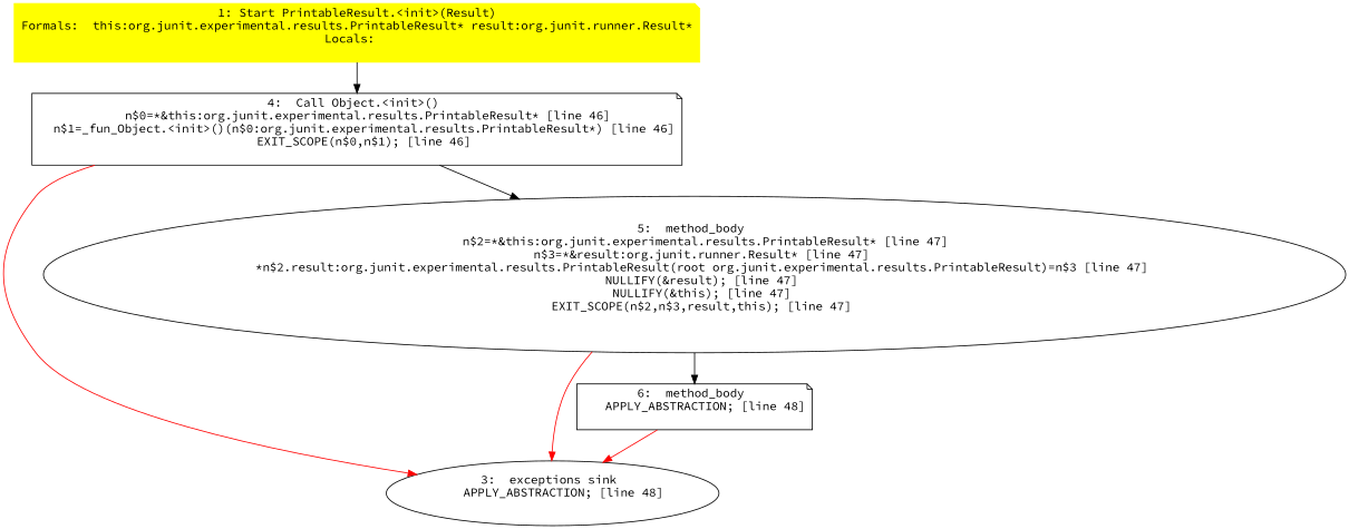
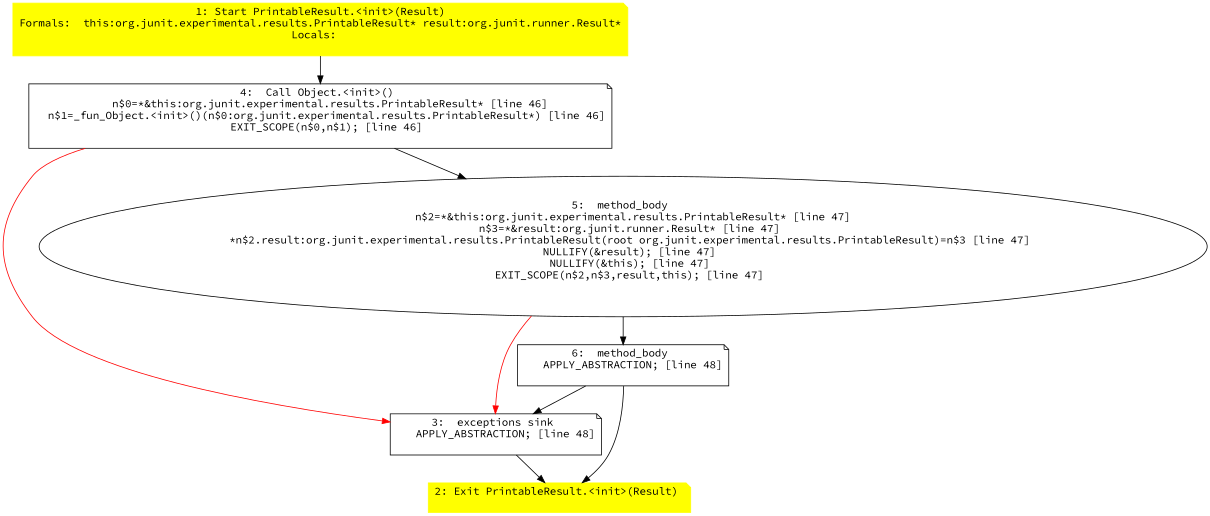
  digraph {
    fontname="Source Code Pro"
    node [fontname="Source Code Pro" shape=note]
    edge [fontname="Source Code Pro"]
    n1 [color=yellow label="1: Start PrintableResult.<init>(Result)\nFormals:  this:org.junit.experimental.results.PrintableResult* result:org.junit.runner.Result*\nLocals:  \n  " style=filled]
    n2 [label="4:  Call Object.<init>() \n   n$0=*&this:org.junit.experimental.results.PrintableResult* [line 46]\n  n$1=_fun_Object.<init>()(n$0:org.junit.experimental.results.PrintableResult*) [line 46]\n  EXIT_SCOPE(n$0,n$1); [line 46]\n "]
-   n3 [label="3:  exceptions sink \n   APPLY_ABSTRACTION; [line 48]\n " shape=ellipse]
+   n3 [label="3:  exceptions sink \n   APPLY_ABSTRACTION; [line 48]\n "]
    n4 [label="5:  method_body \n   n$2=*&this:org.junit.experimental.results.PrintableResult* [line 47]\n  n$3=*&result:org.junit.runner.Result* [line 47]\n  *n$2.result:org.junit.experimental.results.PrintableResult(root org.junit.experimental.results.PrintableResult)=n$3 [line 47]\n  NULLIFY(&result); [line 47]\n  NULLIFY(&this); [line 47]\n  EXIT_SCOPE(n$2,n$3,result,this); [line 47]\n " shape=ellipse]
+   n5 [color=yellow label="2: Exit PrintableResult.<init>(Result) \n  " style=filled]
    n6 [label="6:  method_body \n   APPLY_ABSTRACTION; [line 48]\n "]
    n1 -> n2
    n2 -> n3 [color=red]
    n2 -> n4
+   n3 -> n5
    n4 -> n3 [color=red]
    n4 -> n6
-   n6 -> n3 [color=red]
+   n6 -> n3 [color=black]
+   n6 -> n5
  }
